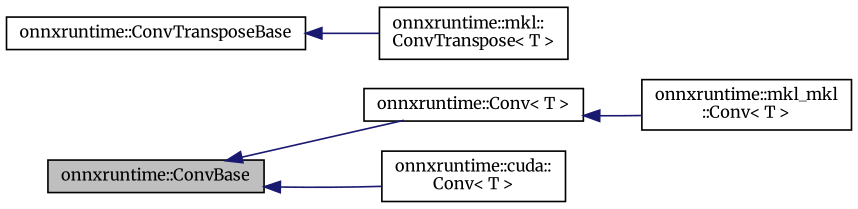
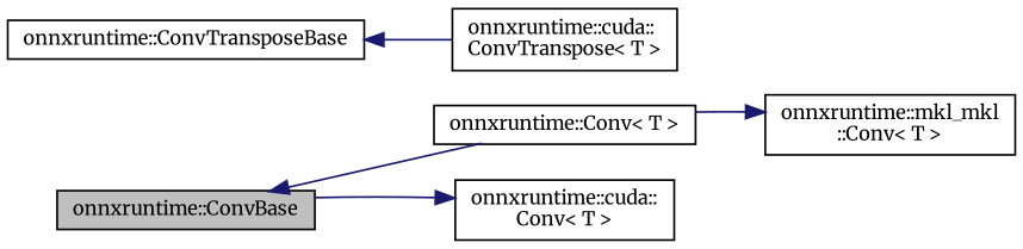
  digraph {
    fontname=Merriweather
    rankdir=LR
    node [color=black fillcolor=white fontname=Merriweather fontsize=10 shape=record style=filled]
    edge [color=midnightblue dir=back fontname=Merriweather fontsize=10 labelfontname=Helvetica labelfontsize=10 style=solid]
    n1 [fillcolor=grey75 fontcolor=black height=0.2 label="onnxruntime::ConvBase" width=0.4]
    n2 [height=0.2 label="onnxruntime::Conv\< T \>" width=0.4]
    n3 [height=0.2 label="onnxruntime::cuda::\lConv\< T \>" width=0.4]
    n4 [height=0.2 label="onnxruntime::mkl_mkl\l::Conv\< T \>" width=0.4]
    n5 [height=0.2 label="onnxruntime::ConvTransposeBase" width=0.4]
-   n6 [height=0.2 label="onnxruntime::mkl::\lConvTranspose\< T \>" width=0.4]
+   n6 [height=0.2 label="onnxruntime::cuda::\lConvTranspose\< T \>" width=0.4]
    n1 -> n2
-   n1 -> n3
-   n2 -> n4
+   n3 -> n1
+   n4 -> n2
    n5 -> n6
  }
